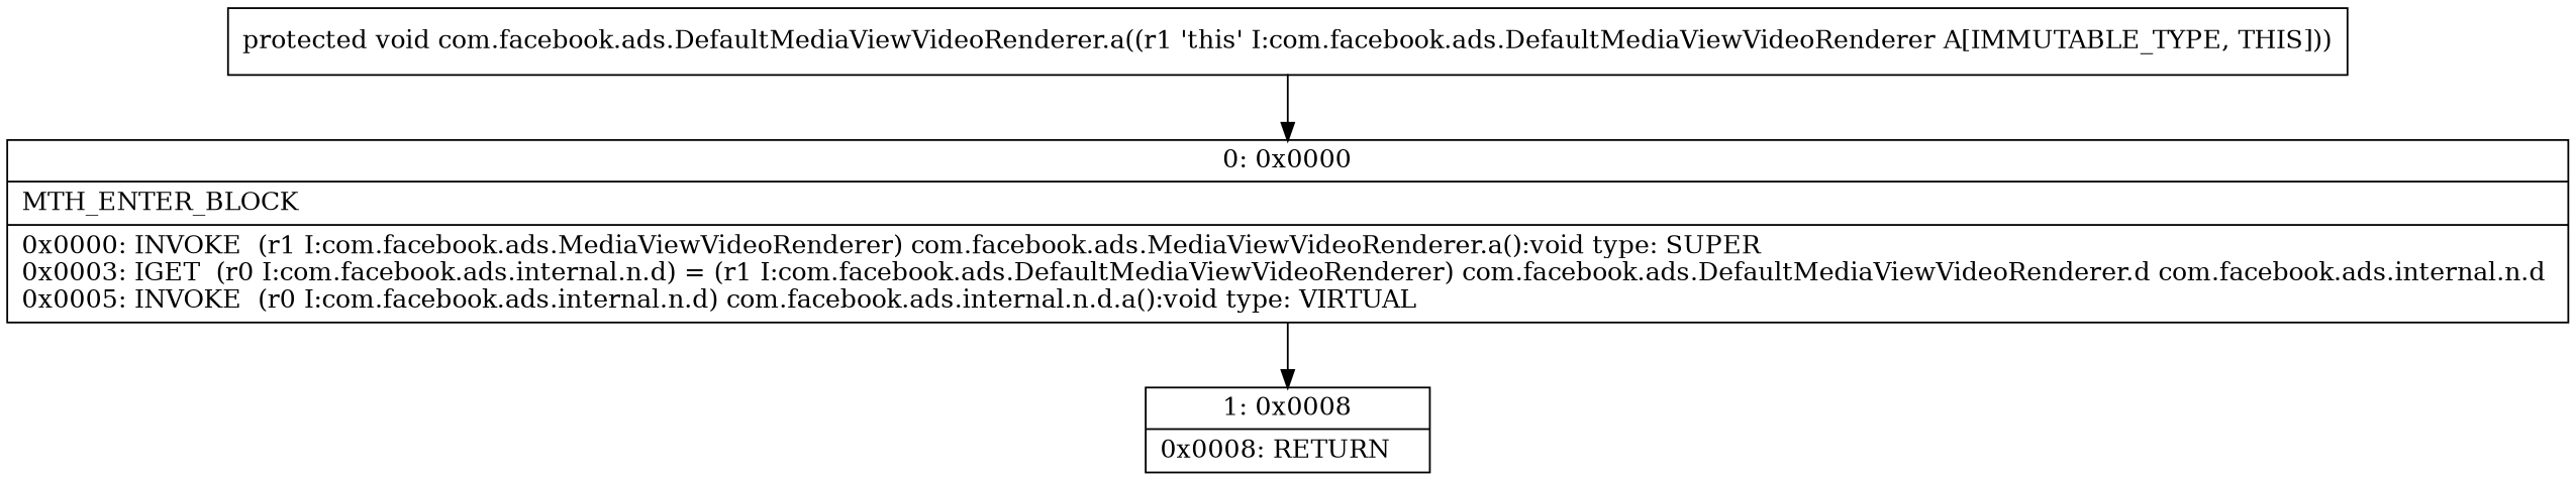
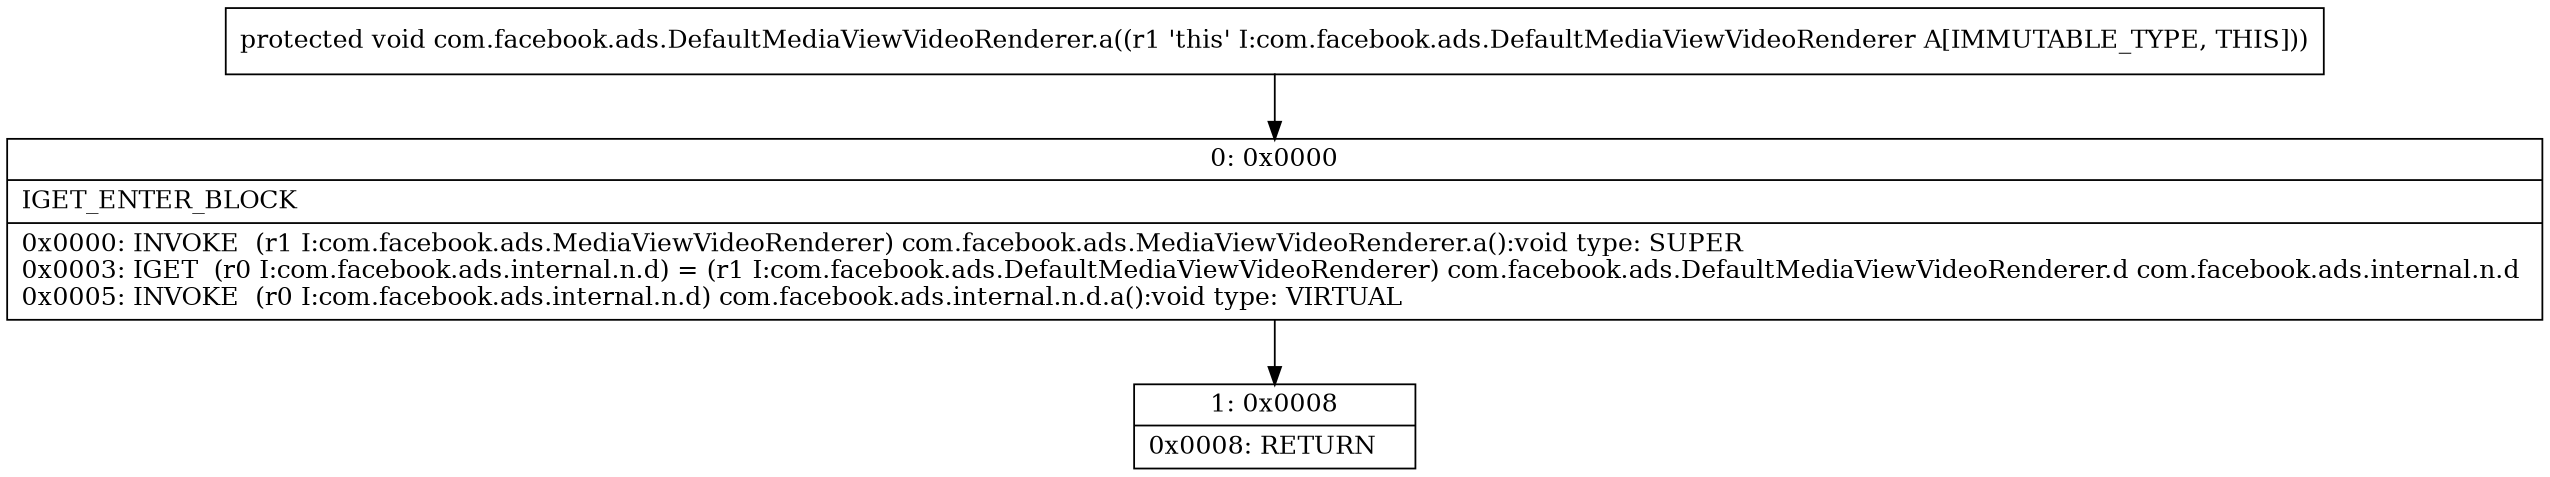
  digraph {
    node [shape=record]
-   n1 [label="{0\:\ 0x0000|MTH_ENTER_BLOCK\l|0x0000: INVOKE  (r1 I:com.facebook.ads.MediaViewVideoRenderer) com.facebook.ads.MediaViewVideoRenderer.a():void type: SUPER \l0x0003: IGET  (r0 I:com.facebook.ads.internal.n.d) = (r1 I:com.facebook.ads.DefaultMediaViewVideoRenderer) com.facebook.ads.DefaultMediaViewVideoRenderer.d com.facebook.ads.internal.n.d \l0x0005: INVOKE  (r0 I:com.facebook.ads.internal.n.d) com.facebook.ads.internal.n.d.a():void type: VIRTUAL \l}"]
+   n1 [label="{0\:\ 0x0000|IGET_ENTER_BLOCK\l|0x0000: INVOKE  (r1 I:com.facebook.ads.MediaViewVideoRenderer) com.facebook.ads.MediaViewVideoRenderer.a():void type: SUPER \l0x0003: IGET  (r0 I:com.facebook.ads.internal.n.d) = (r1 I:com.facebook.ads.DefaultMediaViewVideoRenderer) com.facebook.ads.DefaultMediaViewVideoRenderer.d com.facebook.ads.internal.n.d \l0x0005: INVOKE  (r0 I:com.facebook.ads.internal.n.d) com.facebook.ads.internal.n.d.a():void type: VIRTUAL \l}"]
    n2 [label="{1\:\ 0x0008|0x0008: RETURN   \l}"]
    n3 [label="{protected void com.facebook.ads.DefaultMediaViewVideoRenderer.a((r1 'this' I:com.facebook.ads.DefaultMediaViewVideoRenderer A[IMMUTABLE_TYPE, THIS])) }"]
    n1 -> n2
    n3 -> n1
  }
